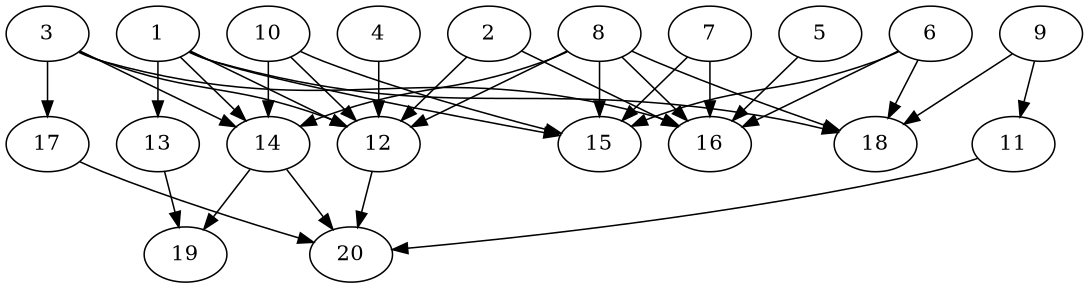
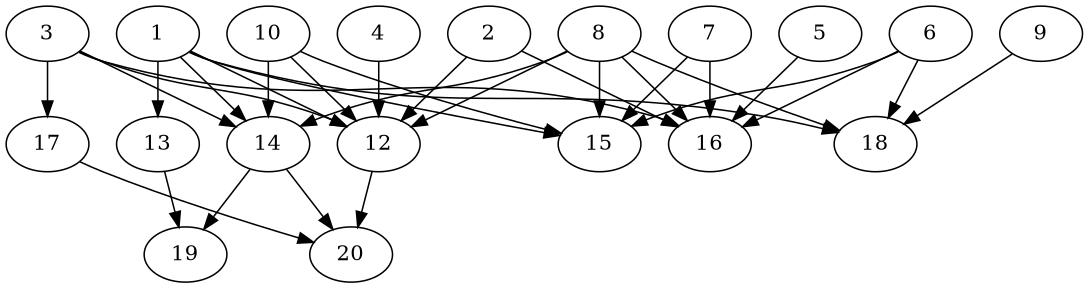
  digraph {
    node [alpha=0.06]
    1 [expect_size=26727424]
    12 [alpha=0.16 expect_size=42909696]
    13 [alpha=0.05 expect_size=18190336]
    14 [alpha=0.07 expect_size=32722944]
    15 [alpha=0.18 expect_size=15539200]
    18 [alpha=0.09 expect_size=11842560]
    20 [alpha=0.18 expect_size=6847488]
    19 [alpha=0.15 expect_size=25960448]
    2 [alpha=0.10 expect_size=39294976]
    16 [alpha=0.03 expect_size=21541888]
    3 [expect_size=43430912]
    17 [alpha=0.15 expect_size=44484608]
    4 [alpha=0.13 expect_size=42277888]
    5 [alpha=0.03 expect_size=30054400]
    6 [alpha=0.10 expect_size=46682112]
    7 [expect_size=39234560]
    8 [expect_size=44624896]
    9 [alpha=0.12 expect_size=50695168]
-   11 [alpha=0.13 expect_size=29361152]
    10 [alpha=0.04 expect_size=39093248]
    1 -> 12
    1 -> 13
    1 -> 14
    1 -> 15
    1 -> 18
    12 -> 20
    13 -> 19
    14 -> 20
    14 -> 19
    2 -> 12
    2 -> 16
    3 -> 12
    3 -> 14
    3 -> 16
    3 -> 17
    17 -> 20
    4 -> 12
    5 -> 16
    6 -> 15
    6 -> 18
    6 -> 16
    7 -> 15
    7 -> 16
    8 -> 12
    8 -> 14
    8 -> 15
    8 -> 18
    8 -> 16
    9 -> 18
-   9 -> 11
-   11 -> 20
    10 -> 12
    10 -> 14
    10 -> 15
  }
